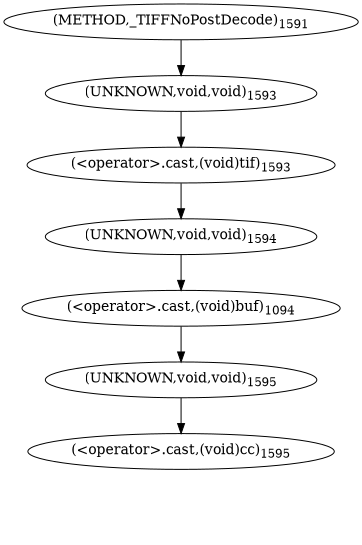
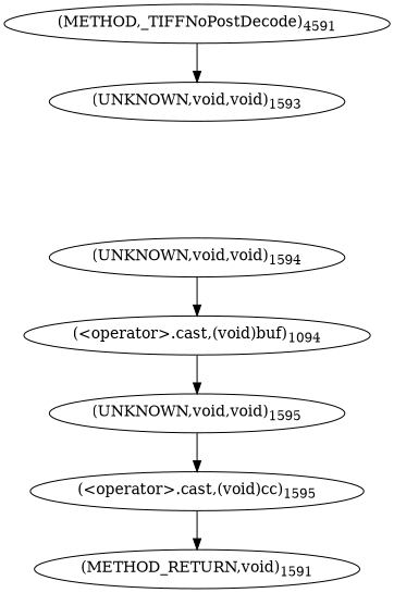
  digraph {
-   n1 [label=<(&lt;operator&gt;.cast,(void)tif)<SUB>1593</SUB>>]
    n2 [label=<(UNKNOWN,void,void)<SUB>1594</SUB>>]
    n3 [label=<(&lt;operator&gt;.cast,(void)buf)<SUB>1094</SUB>>]
    n4 [label=<(UNKNOWN,void,void)<SUB>1595</SUB>>]
    n5 [label=<(&lt;operator&gt;.cast,(void)cc)<SUB>1595</SUB>>]
+   n6 [label=<(METHOD_RETURN,void)<SUB>1591</SUB>>]
    n7 [label=<(UNKNOWN,void,void)<SUB>1593</SUB>>]
-   n8 [label=<(METHOD,_TIFFNoPostDecode)<SUB>1591</SUB>>]
-   n1 -> n2
+   n8 [label=<(METHOD,_TIFFNoPostDecode)<SUB>4591</SUB>>]
    n2 -> n3
    n3 -> n4
    n4 -> n5
-   n7 -> n1
+   n5 -> n6
    n8 -> n7
  }
